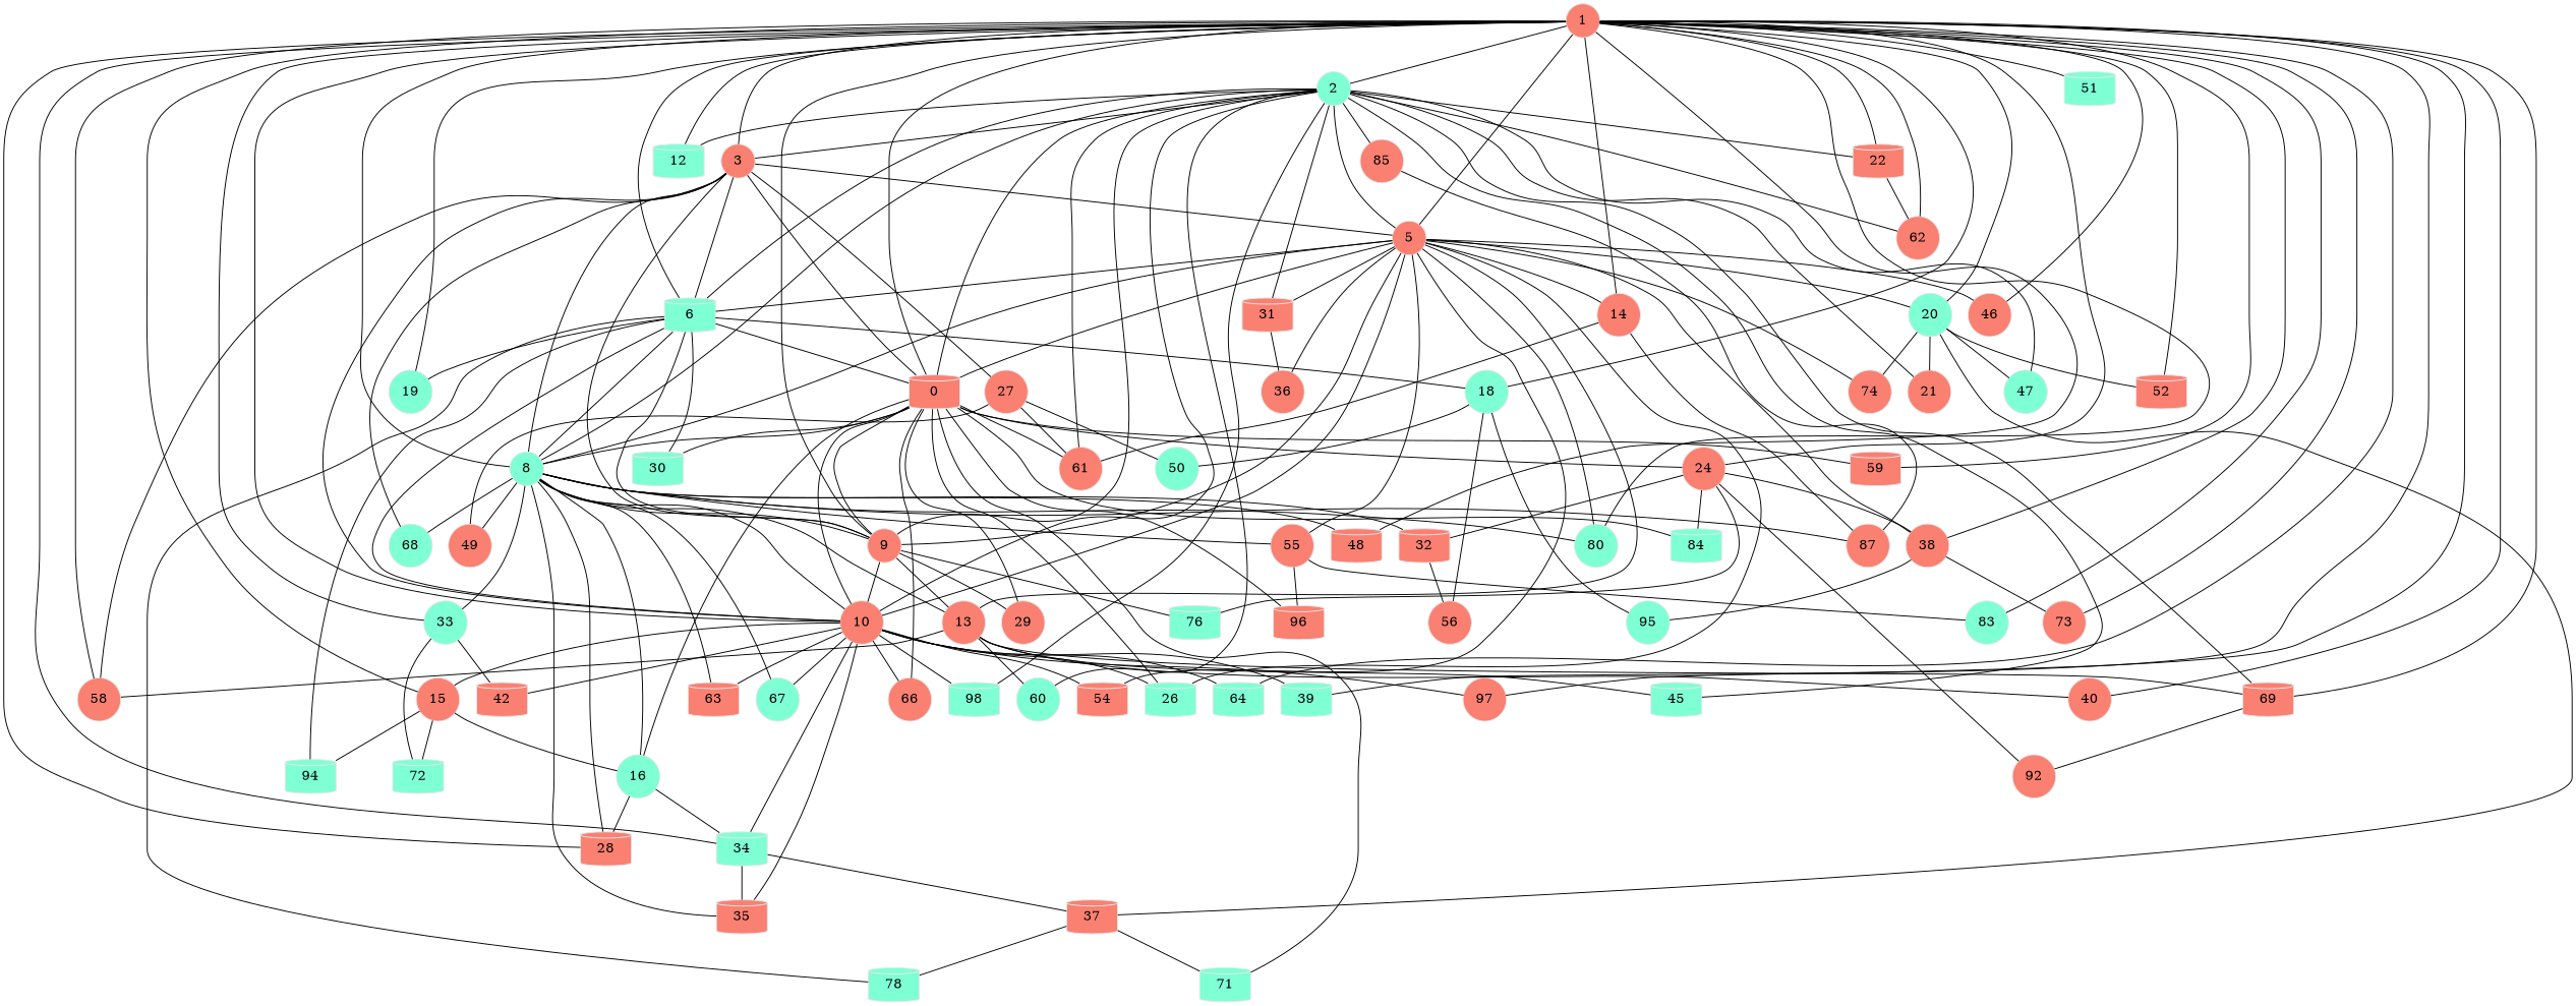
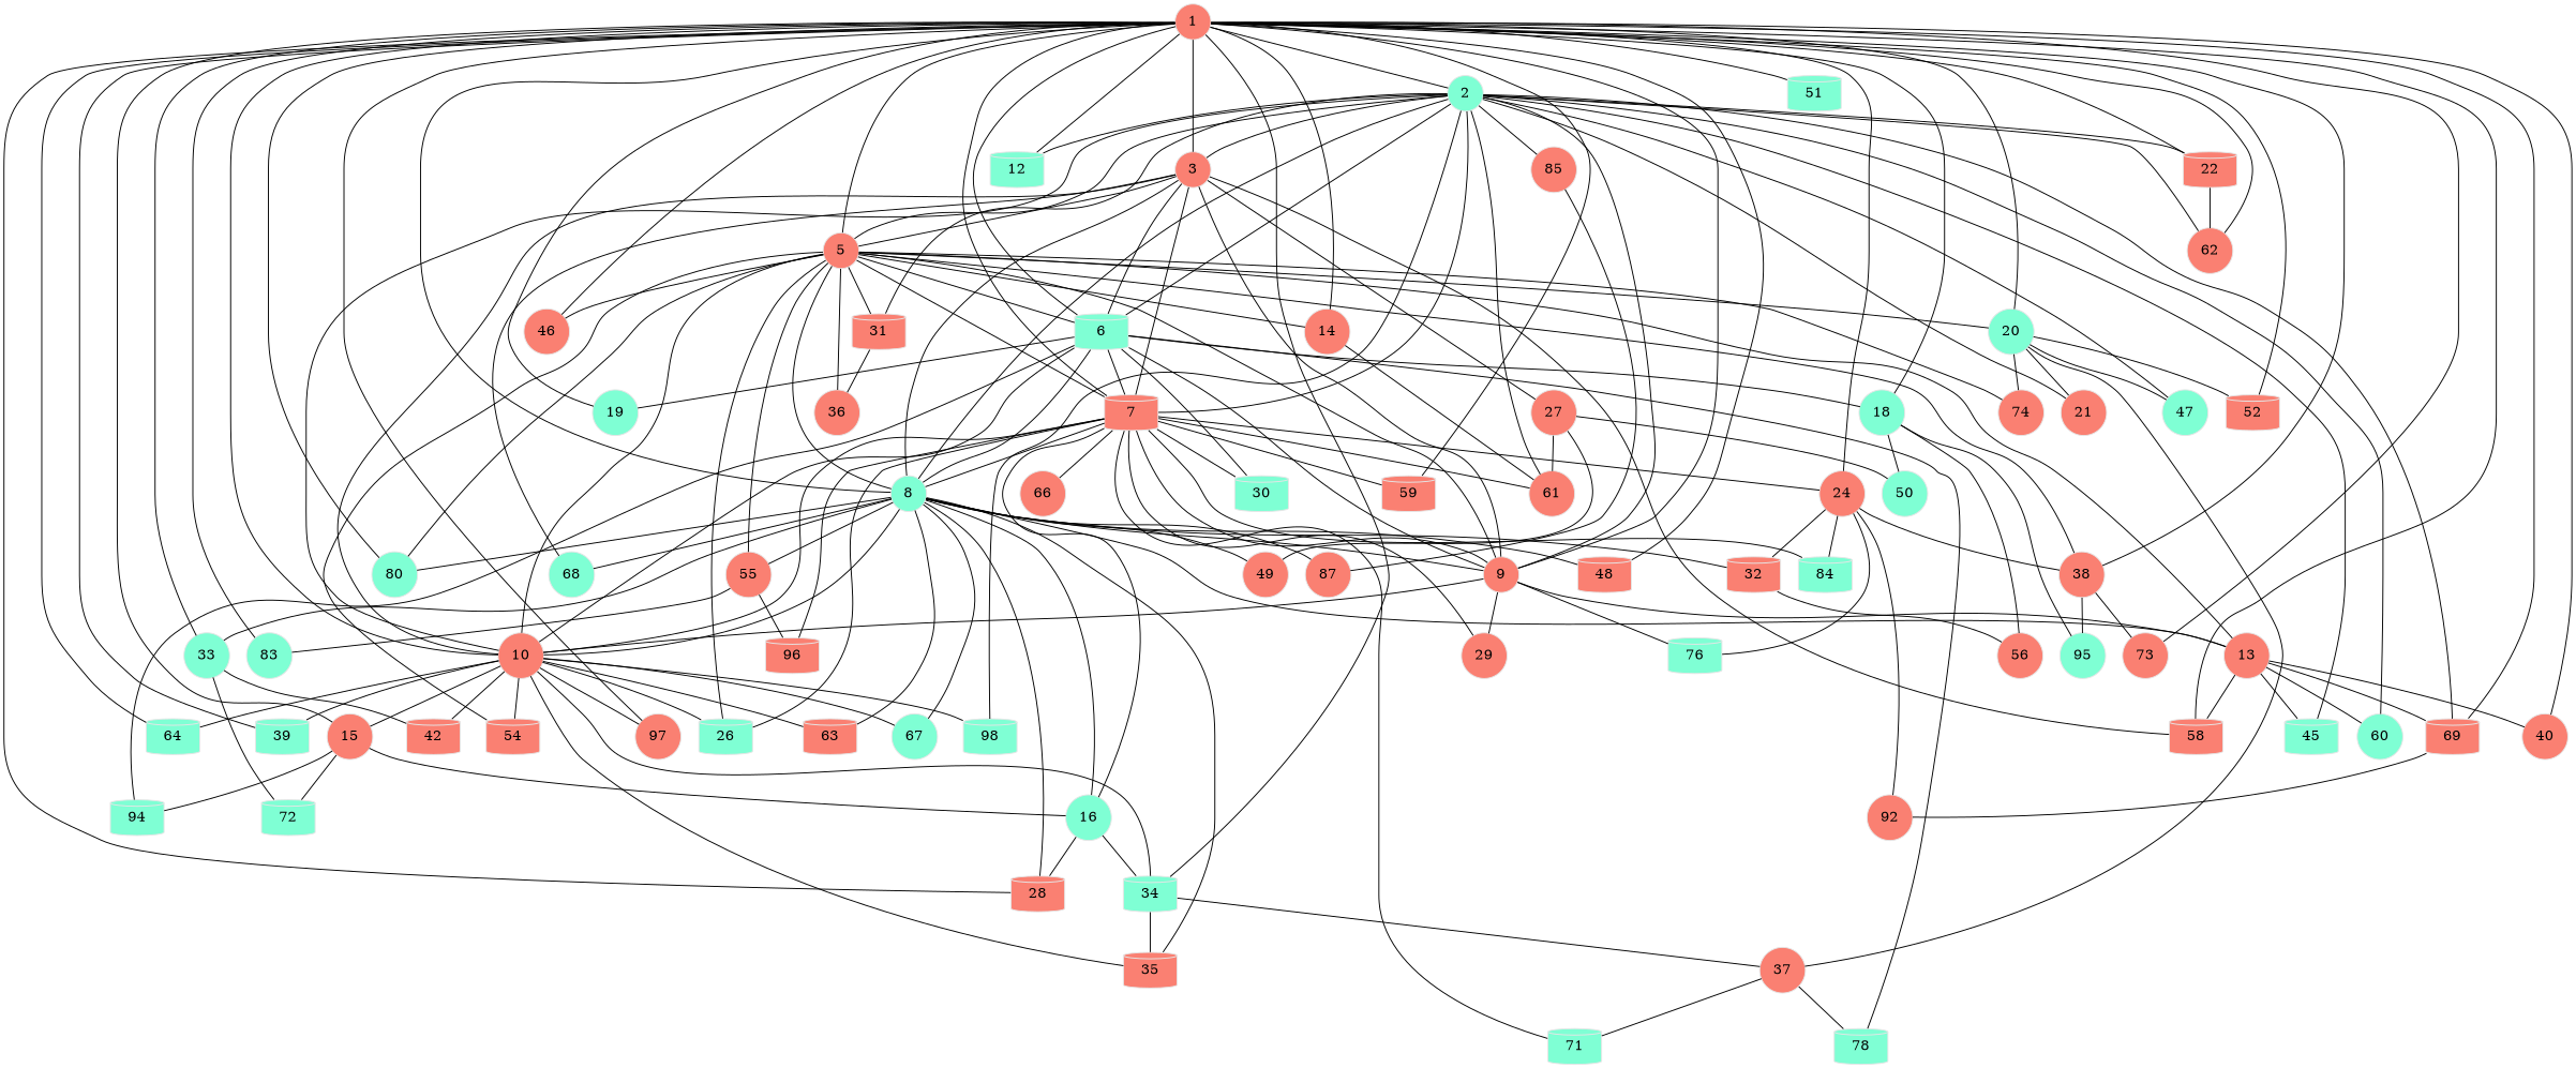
  graph {
    node [color=gray90 fillcolor=salmon shape=circle style=filled]
    1 [super="+4"]
    2 [fillcolor=aquamarine super="+23"]
    3 [super="+11"]
    5 [super="+82"]
    6 [fillcolor=aquamarine shape=cylinder super="+43"]
-   7 [shape=cylinder super="+77" label=0]
+   7 [shape=cylinder super="+77"]
    8 [fillcolor=aquamarine super="+57"]
    9 [super="+17"]
    10 [super="+44"]
    12 [fillcolor=aquamarine shape=cylinder]
    14 [super="+88"]
    15
    18 [fillcolor=aquamarine]
    19 [fillcolor=aquamarine]
    20 [fillcolor=aquamarine super="+25"]
    22 [shape=cylinder super="+79"]
    24 [super="+39"]
    28 [shape=cylinder]
    33 [fillcolor=aquamarine]
    34 [fillcolor=aquamarine shape=cylinder super="+65"]
    38 [super="+53"]
    40
    46
    48 [shape=cylinder]
    51 [fillcolor=aquamarine shape=cylinder]
    52 [shape=cylinder]
-   58 [super="+86"]
+   58 [shape=cylinder super="+86"]
    59 [shape=cylinder]
    62
    64 [fillcolor=aquamarine shape=cylinder]
    69 [shape=cylinder super="+81"]
    73
    80 [fillcolor=aquamarine super="+93"]
    83 [fillcolor=aquamarine]
    n35 [fillcolor=aquamarine label=39 shape=cylinder]
    97
    21
    31 [shape=cylinder]
    45 [fillcolor=aquamarine shape=cylinder]
    47 [fillcolor=aquamarine]
    60 [fillcolor=aquamarine]
    61
    85
    98 [fillcolor=aquamarine shape=cylinder]
    27 [super="+70"]
    68 [fillcolor=aquamarine]
    13 [super="+75"]
    26 [fillcolor=aquamarine shape=cylinder]
    36
    54 [shape=cylinder]
    55
    74
    78 [fillcolor=aquamarine shape=cylinder]
    30 [fillcolor=aquamarine shape=cylinder]
    94 [fillcolor=aquamarine shape=cylinder]
    16 [fillcolor=aquamarine super="+41"]
    29
    66
    71 [fillcolor=aquamarine shape=cylinder]
    84 [fillcolor=aquamarine shape=cylinder]
    96 [shape=cylinder]
    32 [shape=cylinder]
    35 [shape=cylinder super="+90"]
    49
    63 [shape=cylinder]
    67 [fillcolor=aquamarine]
    87 [super="+91"]
    76 [fillcolor=aquamarine shape=cylinder]
    42 [shape=cylinder]
    72 [fillcolor=aquamarine shape=cylinder]
    50 [fillcolor=aquamarine]
    56
    95 [fillcolor=aquamarine]
-   37 [shape=cylinder]
+   37
    92
    1 -- 2 [weight=2]
    1 -- 3 [weight=2]
    1 -- 5 [weight=2]
    1 -- 6 [weight=3]
    1 -- 7 [weight=2]
    1 -- 8 [weight=2]
    1 -- 9 [weight=3]
    1 -- 10 [weight=2]
    1 -- 12
    1 -- 14 [weight=2]
    1 -- 15
    1 -- 18
    1 -- 19
    1 -- 20
    1 -- 22
    1 -- 24
    1 -- 28
    1 -- 33
    1 -- 34
    1 -- 38
    1 -- 40
    1 -- 46
    1 -- 48
    1 -- 51 [weight=2]
    1 -- 52
    1 -- 58
    1 -- 59
    1 -- 62
    1 -- 64
    1 -- 69
    1 -- 73
    1 -- 80
    1 -- 83
    1 -- n35
    1 -- 97
    2 -- 3
    2 -- 5 [weight=2]
    2 -- 6
    2 -- 7
    2 -- 8
    2 -- 9
    2 -- 10
    2 -- 12
    2 -- 22
    2 -- 62
    2 -- 69
    2 -- 21
    2 -- 31
    2 -- 45
    2 -- 47
    2 -- 60
    2 -- 61
    2 -- 85 [weight=2]
    2 -- 98
    3 -- 5 [weight=2]
    3 -- 6
    3 -- 7
    3 -- 8
    3 -- 9
    3 -- 10
    3 -- 58
    3 -- 27
    3 -- 68
    5 -- 6
    5 -- 7
    5 -- 8
    5 -- 9
    5 -- 10 [weight=2]
    5 -- 14
    5 -- 20
    5 -- 38
    5 -- 46
    5 -- 80
    5 -- 31
    5 -- 13
    5 -- 26
    5 -- 36
    5 -- 54
    5 -- 55
    5 -- 74
    6 -- 7
    6 -- 8 [weight=2]
    6 -- 9
    6 -- 10
    6 -- 18
    6 -- 19
    6 -- 78
    6 -- 30
    6 -- 94
    7 -- 8
    7 -- 9
    7 -- 10
    7 -- 24 [weight=2]
    7 -- 59
    7 -- 61
    7 -- 26
    7 -- 30
    7 -- 16
    7 -- 29
    7 -- 66
    7 -- 71
    7 -- 84
    7 -- 96
    8 -- 9
    8 -- 10
    8 -- 28
    8 -- 33
    8 -- 48
    8 -- 80
    8 -- 68
    8 -- 13
    8 -- 55
    8 -- 16
    8 -- 32
    8 -- 35
    8 -- 49
    8 -- 63
    8 -- 67
    8 -- 87
    9 -- 10
    9 -- 13
    9 -- 29
    9 -- 76
    10 -- 15
    10 -- 34
    10 -- 64
    10 -- n35
    10 -- 97
    10 -- 98
    10 -- 26
    10 -- 54
-   10 -- 66
    10 -- 35
    10 -- 63
    10 -- 67
    10 -- 42
    14 -- 61
-   14 -- 87
    15 -- 94
    15 -- 16
    15 -- 72
    18 -- 50
    18 -- 56
    18 -- 95
    20 -- 52
    20 -- 21
    20 -- 47
    20 -- 74
    20 -- 37
    22 -- 62
    24 -- 38
    24 -- 84
    24 -- 32
    24 -- 76
    24 -- 92
    33 -- 42
    33 -- 72
    34 -- 35
    34 -- 37
    38 -- 73
    38 -- 95
    69 -- 92
    31 -- 36
    85 -- 87
    27 -- 61
    27 -- 49
    27 -- 50
    13 -- 40
    13 -- 58
    13 -- 69
    13 -- 45
    13 -- 60
    55 -- 83
    55 -- 96
    16 -- 28
    16 -- 34
    32 -- 56
    37 -- 78
    37 -- 71
  }
